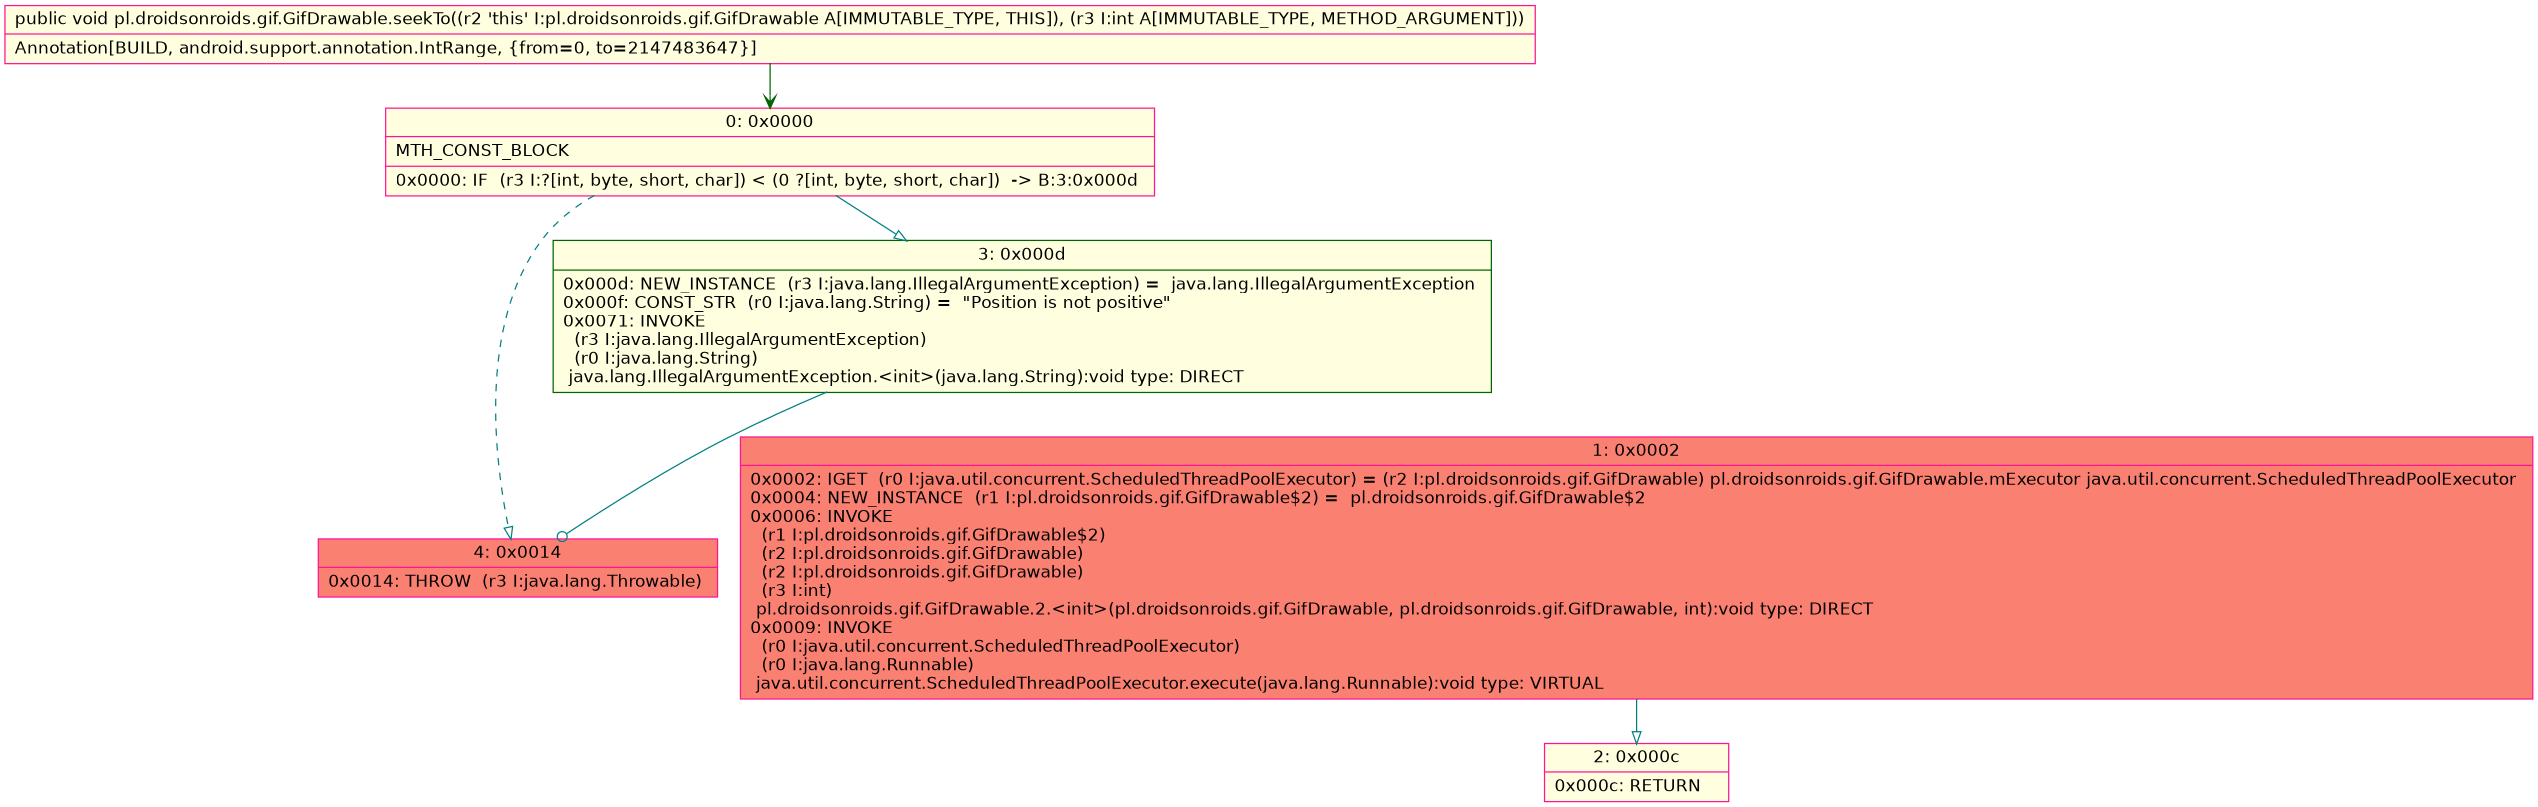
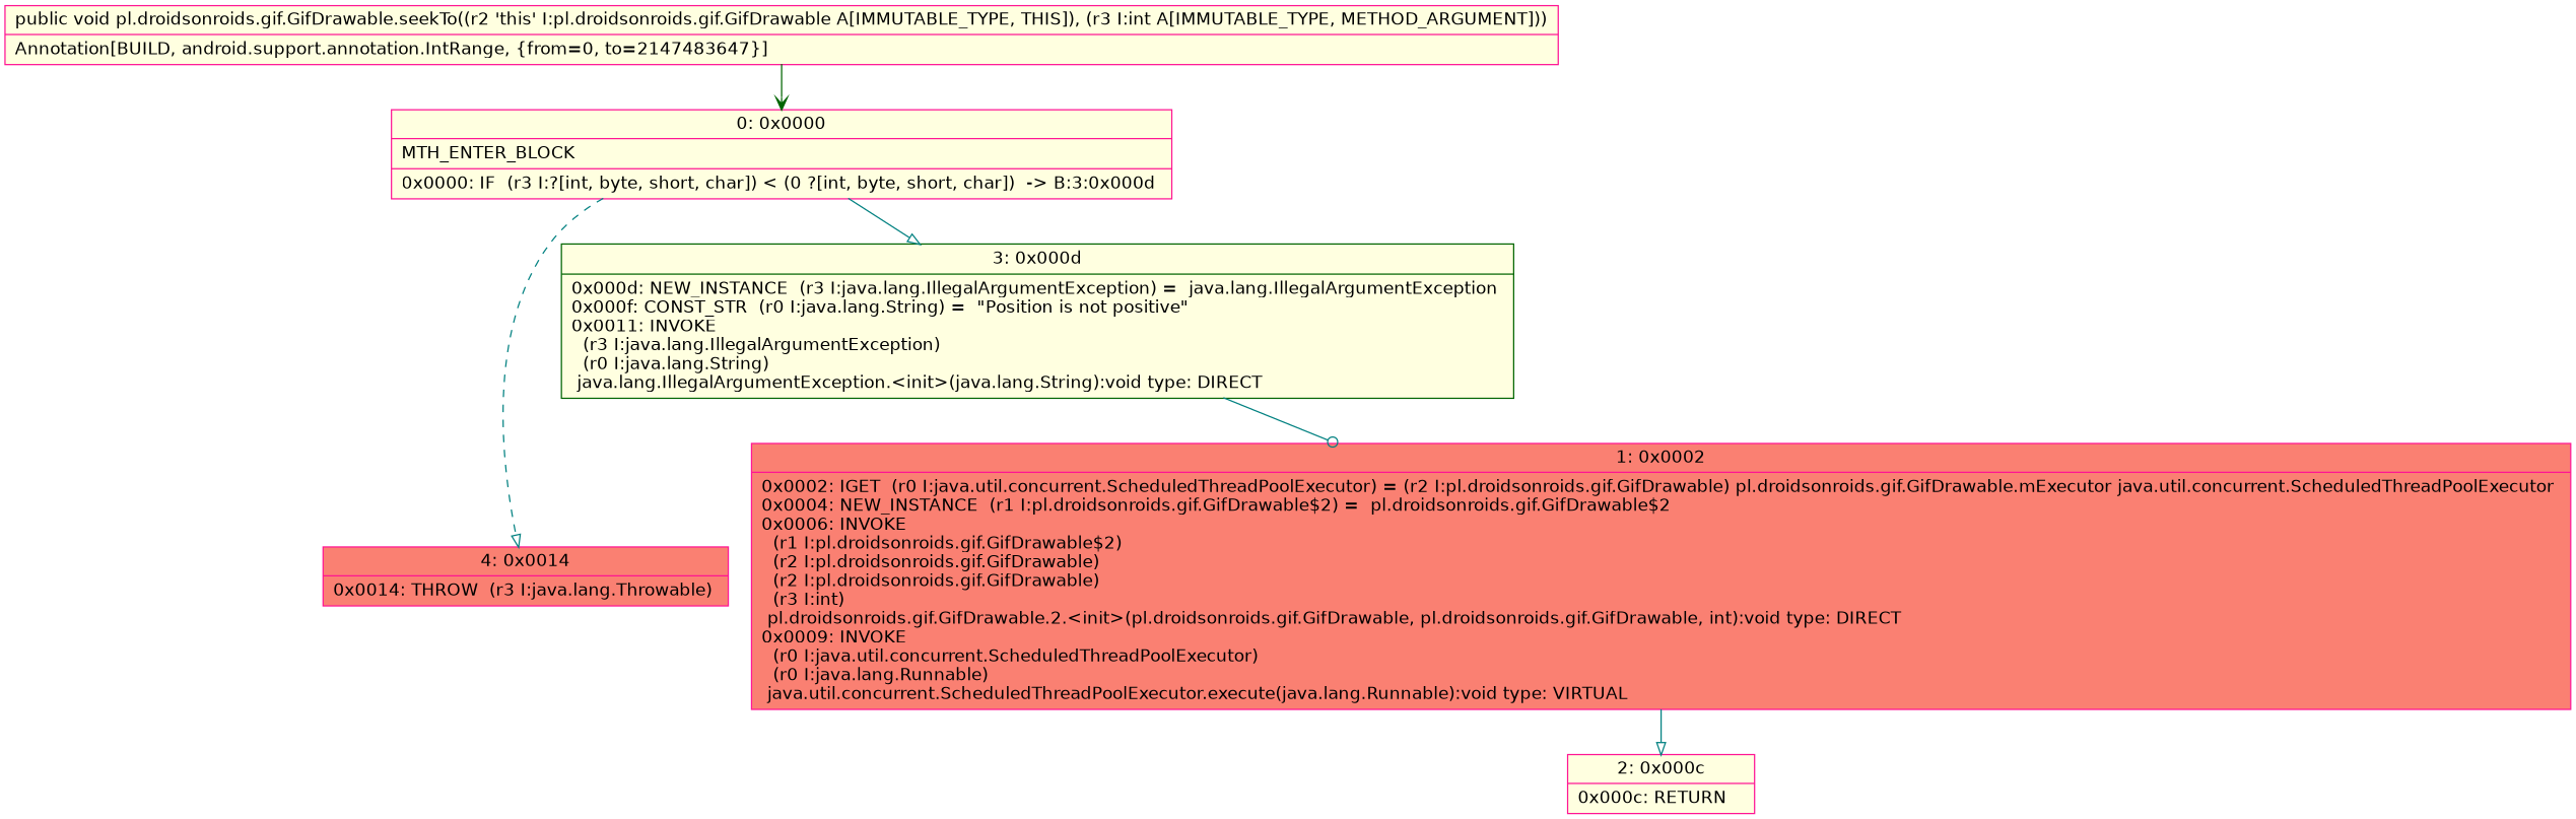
  digraph {
    fontname="DejaVu Sans"
    node [color=deeppink fillcolor=lightyellow fontname="DejaVu Sans" shape=record style=filled]
    edge [arrowhead=onormal color=teal fontname="DejaVu Sans"]
-   n1 [label="{0\:\ 0x0000|MTH_CONST_BLOCK\l|0x0000: IF  (r3 I:?[int, byte, short, char]) \< (0 ?[int, byte, short, char])  \-\> B:3:0x000d \l}"]
-   n2 [color=darkgreen label="{3\:\ 0x000d|0x000d: NEW_INSTANCE  (r3 I:java.lang.IllegalArgumentException) =  java.lang.IllegalArgumentException \l0x000f: CONST_STR  (r0 I:java.lang.String) =  \"Position is not positive\" \l0x0071: INVOKE  \l  (r3 I:java.lang.IllegalArgumentException)\l  (r0 I:java.lang.String)\l java.lang.IllegalArgumentException.\<init\>(java.lang.String):void type: DIRECT \l}"]
+   n1 [label="{0\:\ 0x0000|MTH_ENTER_BLOCK\l|0x0000: IF  (r3 I:?[int, byte, short, char]) \< (0 ?[int, byte, short, char])  \-\> B:3:0x000d \l}"]
+   n2 [color=darkgreen label="{3\:\ 0x000d|0x000d: NEW_INSTANCE  (r3 I:java.lang.IllegalArgumentException) =  java.lang.IllegalArgumentException \l0x000f: CONST_STR  (r0 I:java.lang.String) =  \"Position is not positive\" \l0x0011: INVOKE  \l  (r3 I:java.lang.IllegalArgumentException)\l  (r0 I:java.lang.String)\l java.lang.IllegalArgumentException.\<init\>(java.lang.String):void type: DIRECT \l}"]
    n3 [fillcolor=salmon label="{4\:\ 0x0014|0x0014: THROW  (r3 I:java.lang.Throwable) \l}"]
    n4 [fillcolor=salmon label="{1\:\ 0x0002|0x0002: IGET  (r0 I:java.util.concurrent.ScheduledThreadPoolExecutor) = (r2 I:pl.droidsonroids.gif.GifDrawable) pl.droidsonroids.gif.GifDrawable.mExecutor java.util.concurrent.ScheduledThreadPoolExecutor \l0x0004: NEW_INSTANCE  (r1 I:pl.droidsonroids.gif.GifDrawable$2) =  pl.droidsonroids.gif.GifDrawable$2 \l0x0006: INVOKE  \l  (r1 I:pl.droidsonroids.gif.GifDrawable$2)\l  (r2 I:pl.droidsonroids.gif.GifDrawable)\l  (r2 I:pl.droidsonroids.gif.GifDrawable)\l  (r3 I:int)\l pl.droidsonroids.gif.GifDrawable.2.\<init\>(pl.droidsonroids.gif.GifDrawable, pl.droidsonroids.gif.GifDrawable, int):void type: DIRECT \l0x0009: INVOKE  \l  (r0 I:java.util.concurrent.ScheduledThreadPoolExecutor)\l  (r0 I:java.lang.Runnable)\l java.util.concurrent.ScheduledThreadPoolExecutor.execute(java.lang.Runnable):void type: VIRTUAL \l}"]
    n5 [label="{2\:\ 0x000c|0x000c: RETURN   \l}"]
    n6 [label="{public void pl.droidsonroids.gif.GifDrawable.seekTo((r2 'this' I:pl.droidsonroids.gif.GifDrawable A[IMMUTABLE_TYPE, THIS]), (r3 I:int A[IMMUTABLE_TYPE, METHOD_ARGUMENT]))  | Annotation[BUILD, android.support.annotation.IntRange, \{from=0, to=2147483647\}]\l}"]
    n1 -> n2
    n1 -> n3 [style=dashed]
-   n2 -> n3 [arrowhead=odot]
+   n2 -> n4 [arrowhead=odot]
    n4 -> n5
    n6 -> n1 [arrowhead=vee color=darkgreen]
  }
